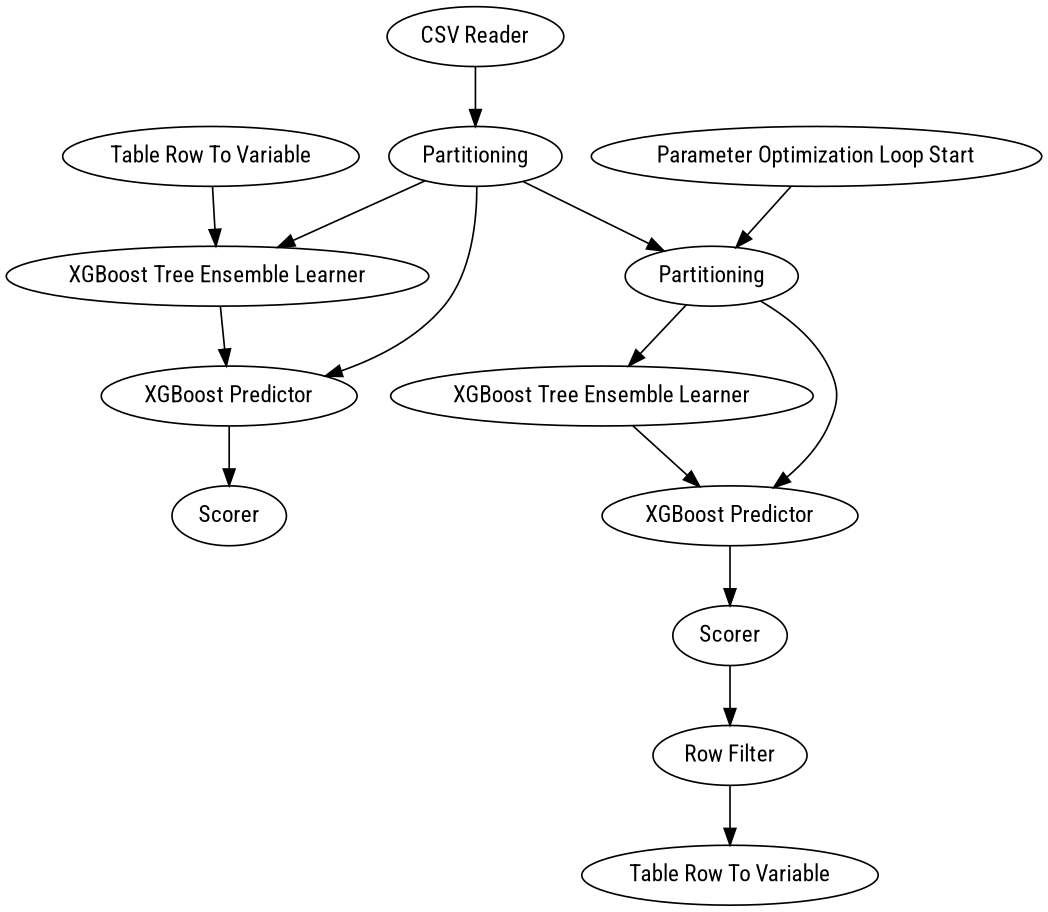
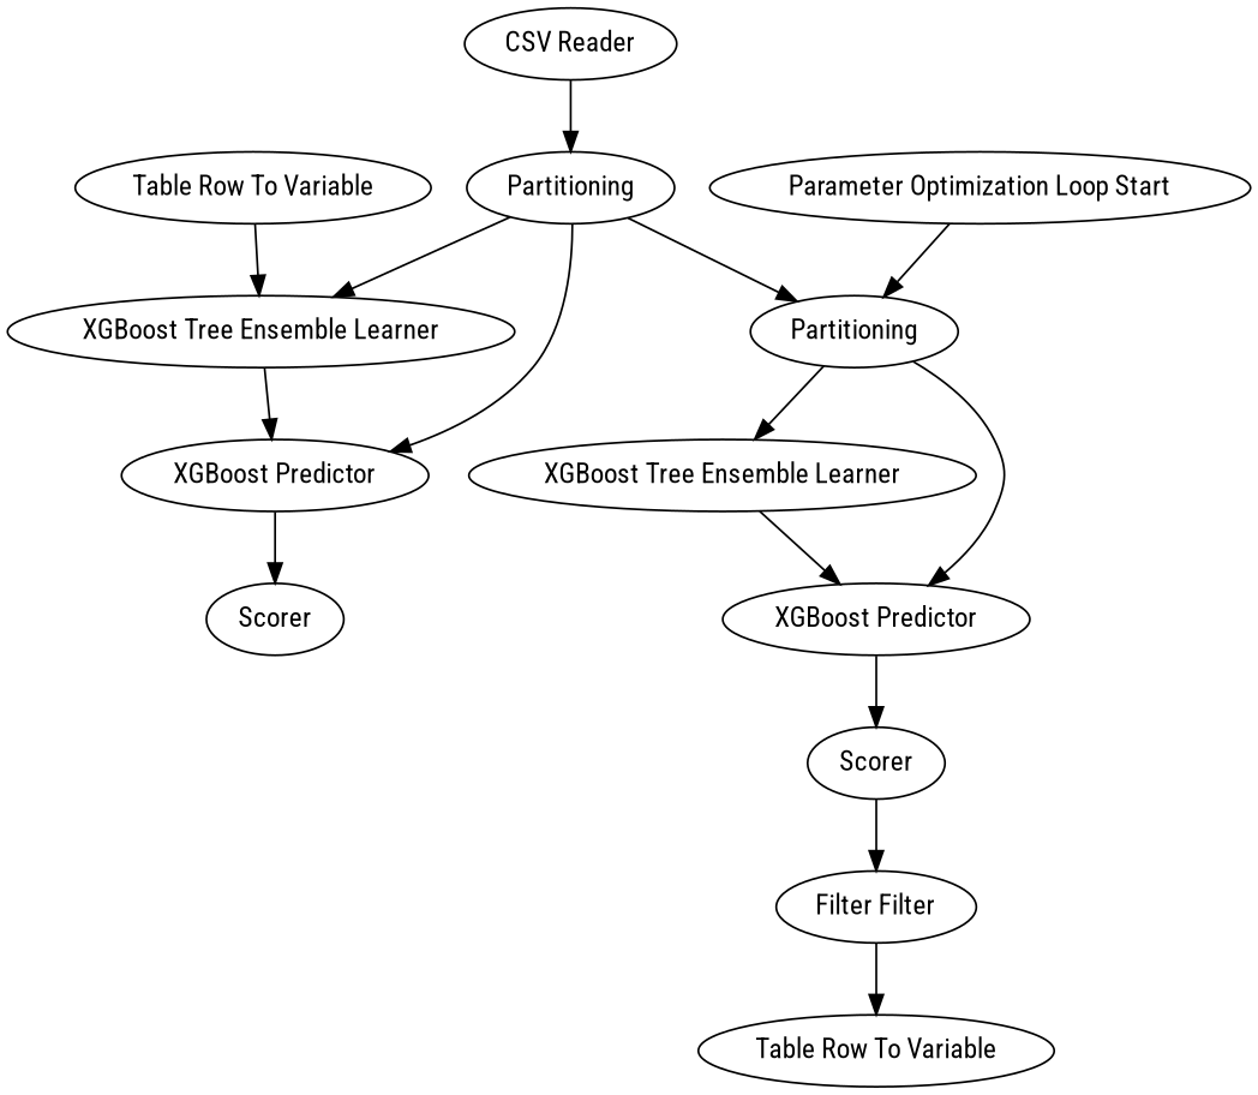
  digraph {
    fontname="Roboto Condensed"
    rankdir=TB
    node [fontname="Roboto Condensed"]
    edge [fontname="Roboto Condensed"]
    n1 [label="Table Row To Variable"]
    n2 [label="Table Row To Variable"]
    n3 [label="XGBoost Tree Ensemble Learner"]
    n4 [label="XGBoost Predictor"]
    n5 [label=Scorer]
    n6 [label=Partitioning]
    n7 [label=Partitioning]
    n8 [label="XGBoost Tree Ensemble Learner"]
    n9 [label="XGBoost Predictor"]
    n10 [label="Parameter Optimization Loop Start"]
    n11 [label=Scorer]
    n12 [label="CSV Reader"]
-   n13 [label="Row Filter"]
+   n13 [label="Filter Filter"]
    n2 -> n3
    n3 -> n4
    n4 -> n5
    n6 -> n3
    n6 -> n4
    n6 -> n7
    n7 -> n8
    n7 -> n9
    n8 -> n9
    n9 -> n11
    n10 -> n7
    n11 -> n13
    n12 -> n6
    n13 -> n1
  }
